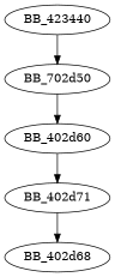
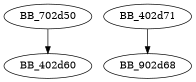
  digraph {
    n1 [label=BB_702d50]
    BB_402d60
    BB_402d71
-   BB_402d68
-   BB_423440
+   BB_402d68 [label=BB_902d68]
    n1 -> BB_402d60
-   BB_402d60 -> BB_402d71
    BB_402d71 -> BB_402d68
-   BB_423440 -> n1
  }
